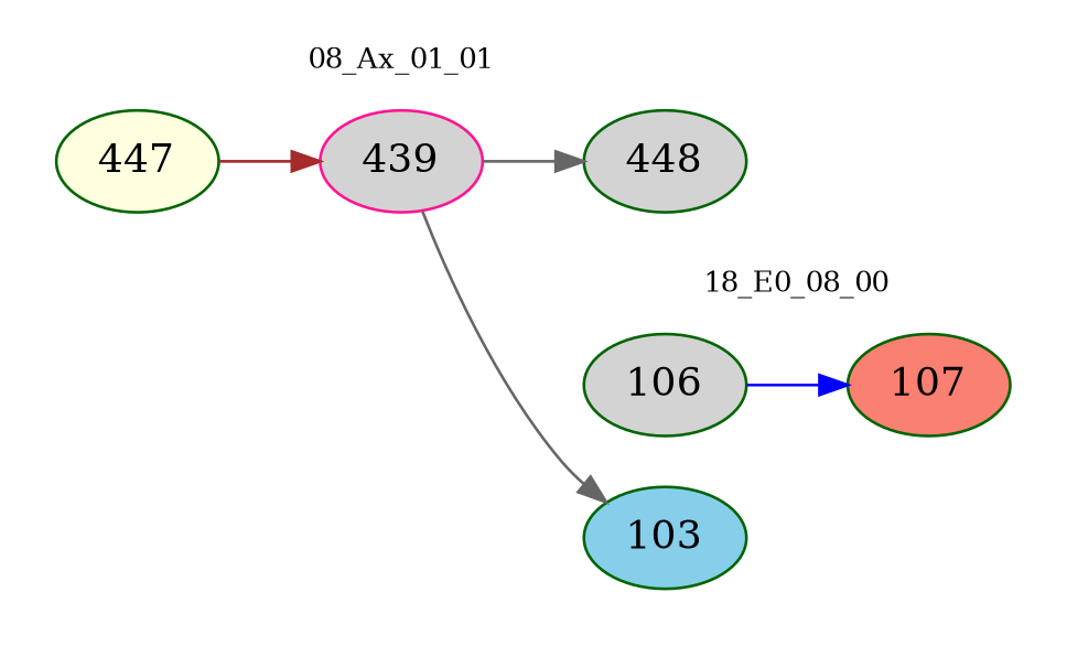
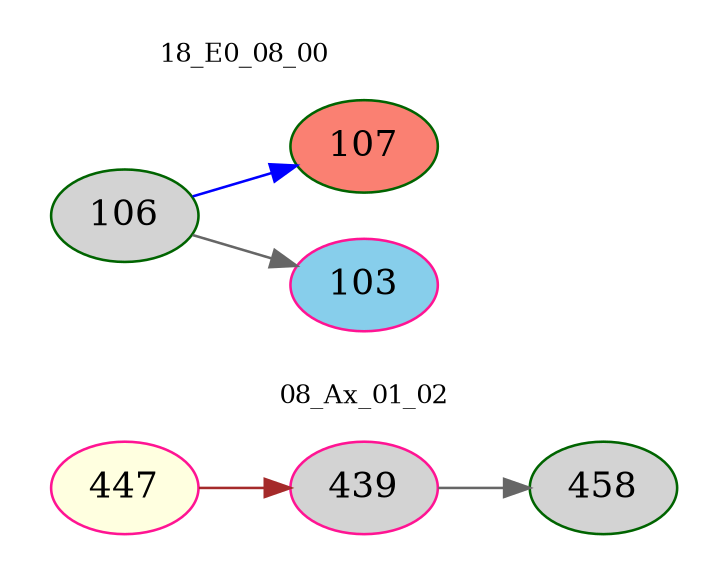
  digraph {
    rankdir=LR
    node [color=darkgreen fillcolor=lightgrey style=filled]
    edge [color=gray40]
-   n1 [fillcolor=lightyellow label=447]
+   n1 [color=deeppink fillcolor=lightyellow label=447]
    n2 [color=deeppink label=439]
-   n3 [label=448]
+   n3 [label=458]
    n4 [label=106]
-   n5 [fillcolor=skyblue label=103]
+   n5 [color=deeppink fillcolor=skyblue label=103]
    n6 [fillcolor=salmon label=107]
    subgraph cluster_1 {
      color=white
      fontsize=10
-     label="08_Ax_01_01"
+     label="08_Ax_01_02"
      n1
      n2
      n3
    }
    subgraph cluster_2 {
      color=white
      fontsize=10
      label="18_E0_08_00"
      n4
      n5
      n6
    }
    n1 -> n2 [color=brown]
    n2 -> n3
-   n2 -> n5
+   n4 -> n5
    n4 -> n6 [color=blue]
  }
